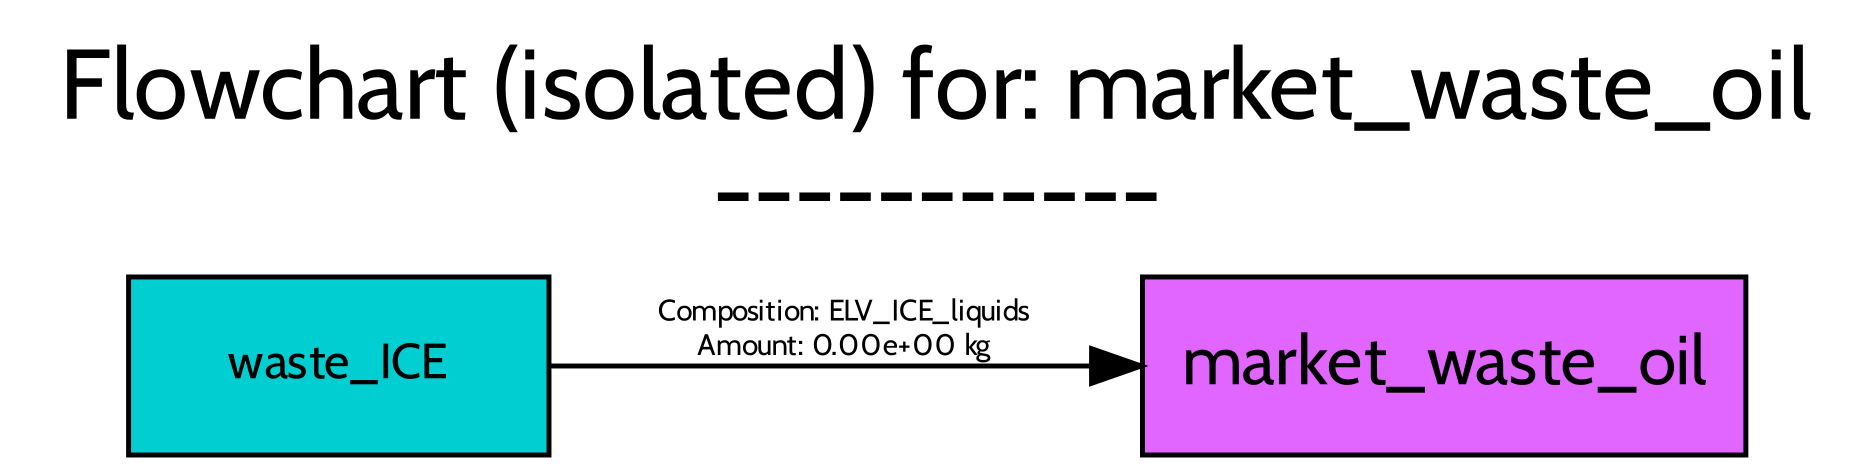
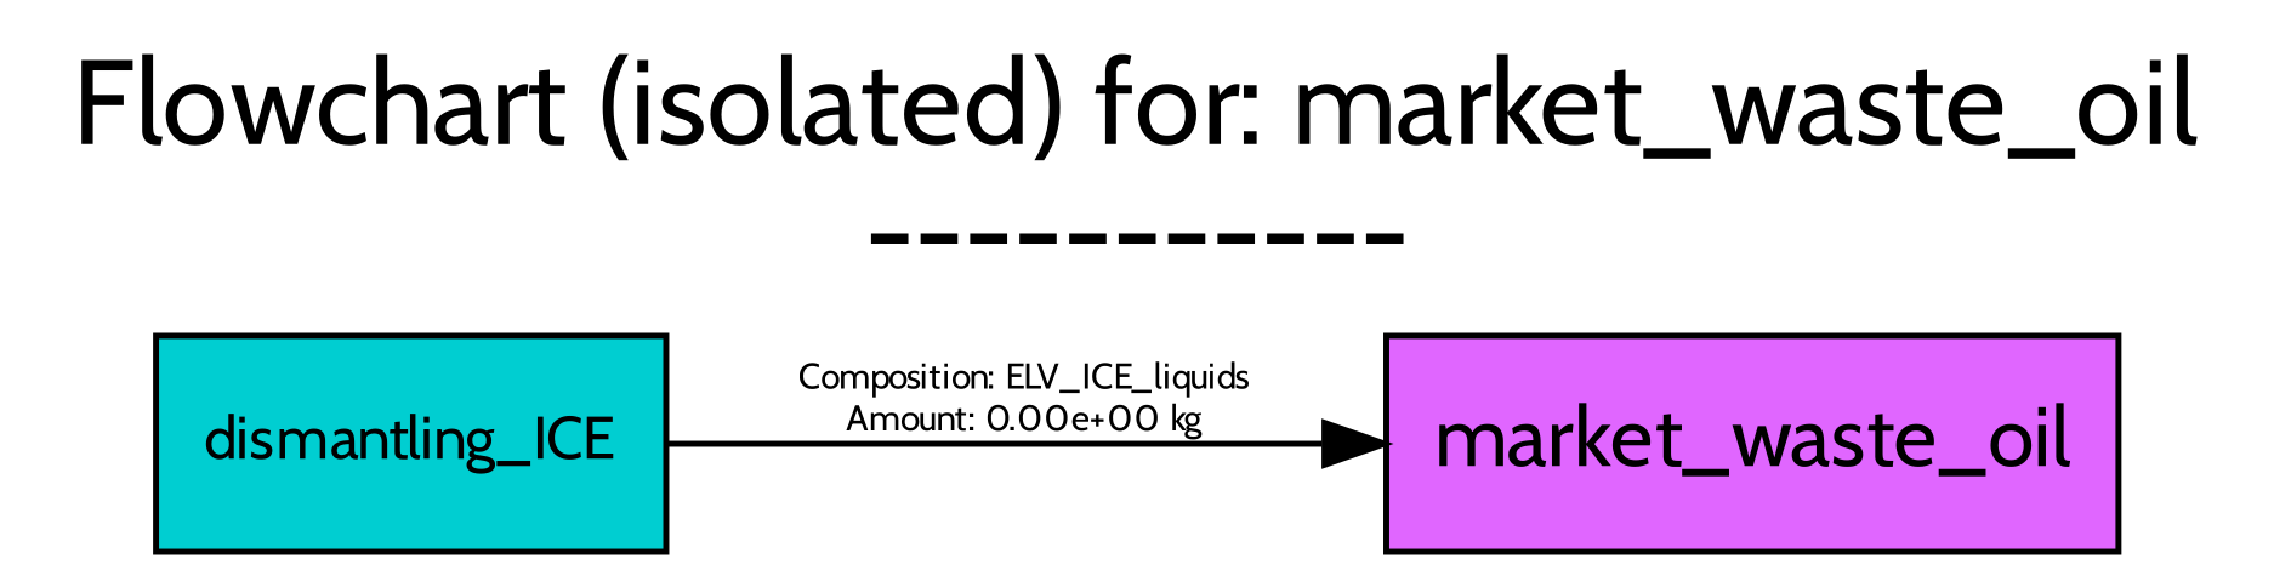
  digraph {
    font=Cabin
    fontname=Cabin
    fontsize=20
    label="Flowchart (isolated) for: market_waste_oil\n-----------"
    labeljust=c
    labelloc=tc
    nodesep=0.6
    rankdir=LR
    ranksep=0.6
    node [fontname=Cabin shape=box style=filled]
    market_waste_oil [fillcolor=mediumorchid1 fontsize=14 height=0.5 width=1.6944]
-   dismantling_ICE [fillcolor=darkturquoise fontsize=10 height=0.5 width=1.1806 label=waste_ICE]
+   dismantling_ICE [fillcolor=darkturquoise fontsize=10 height=0.5 width=1.1806]
    dismantling_ICE -> market_waste_oil [color=black fontname=Cabin fontsize=6 label="Composition: ELV_ICE_liquids\nAmount: 0.00e+00 kg"]
  }
